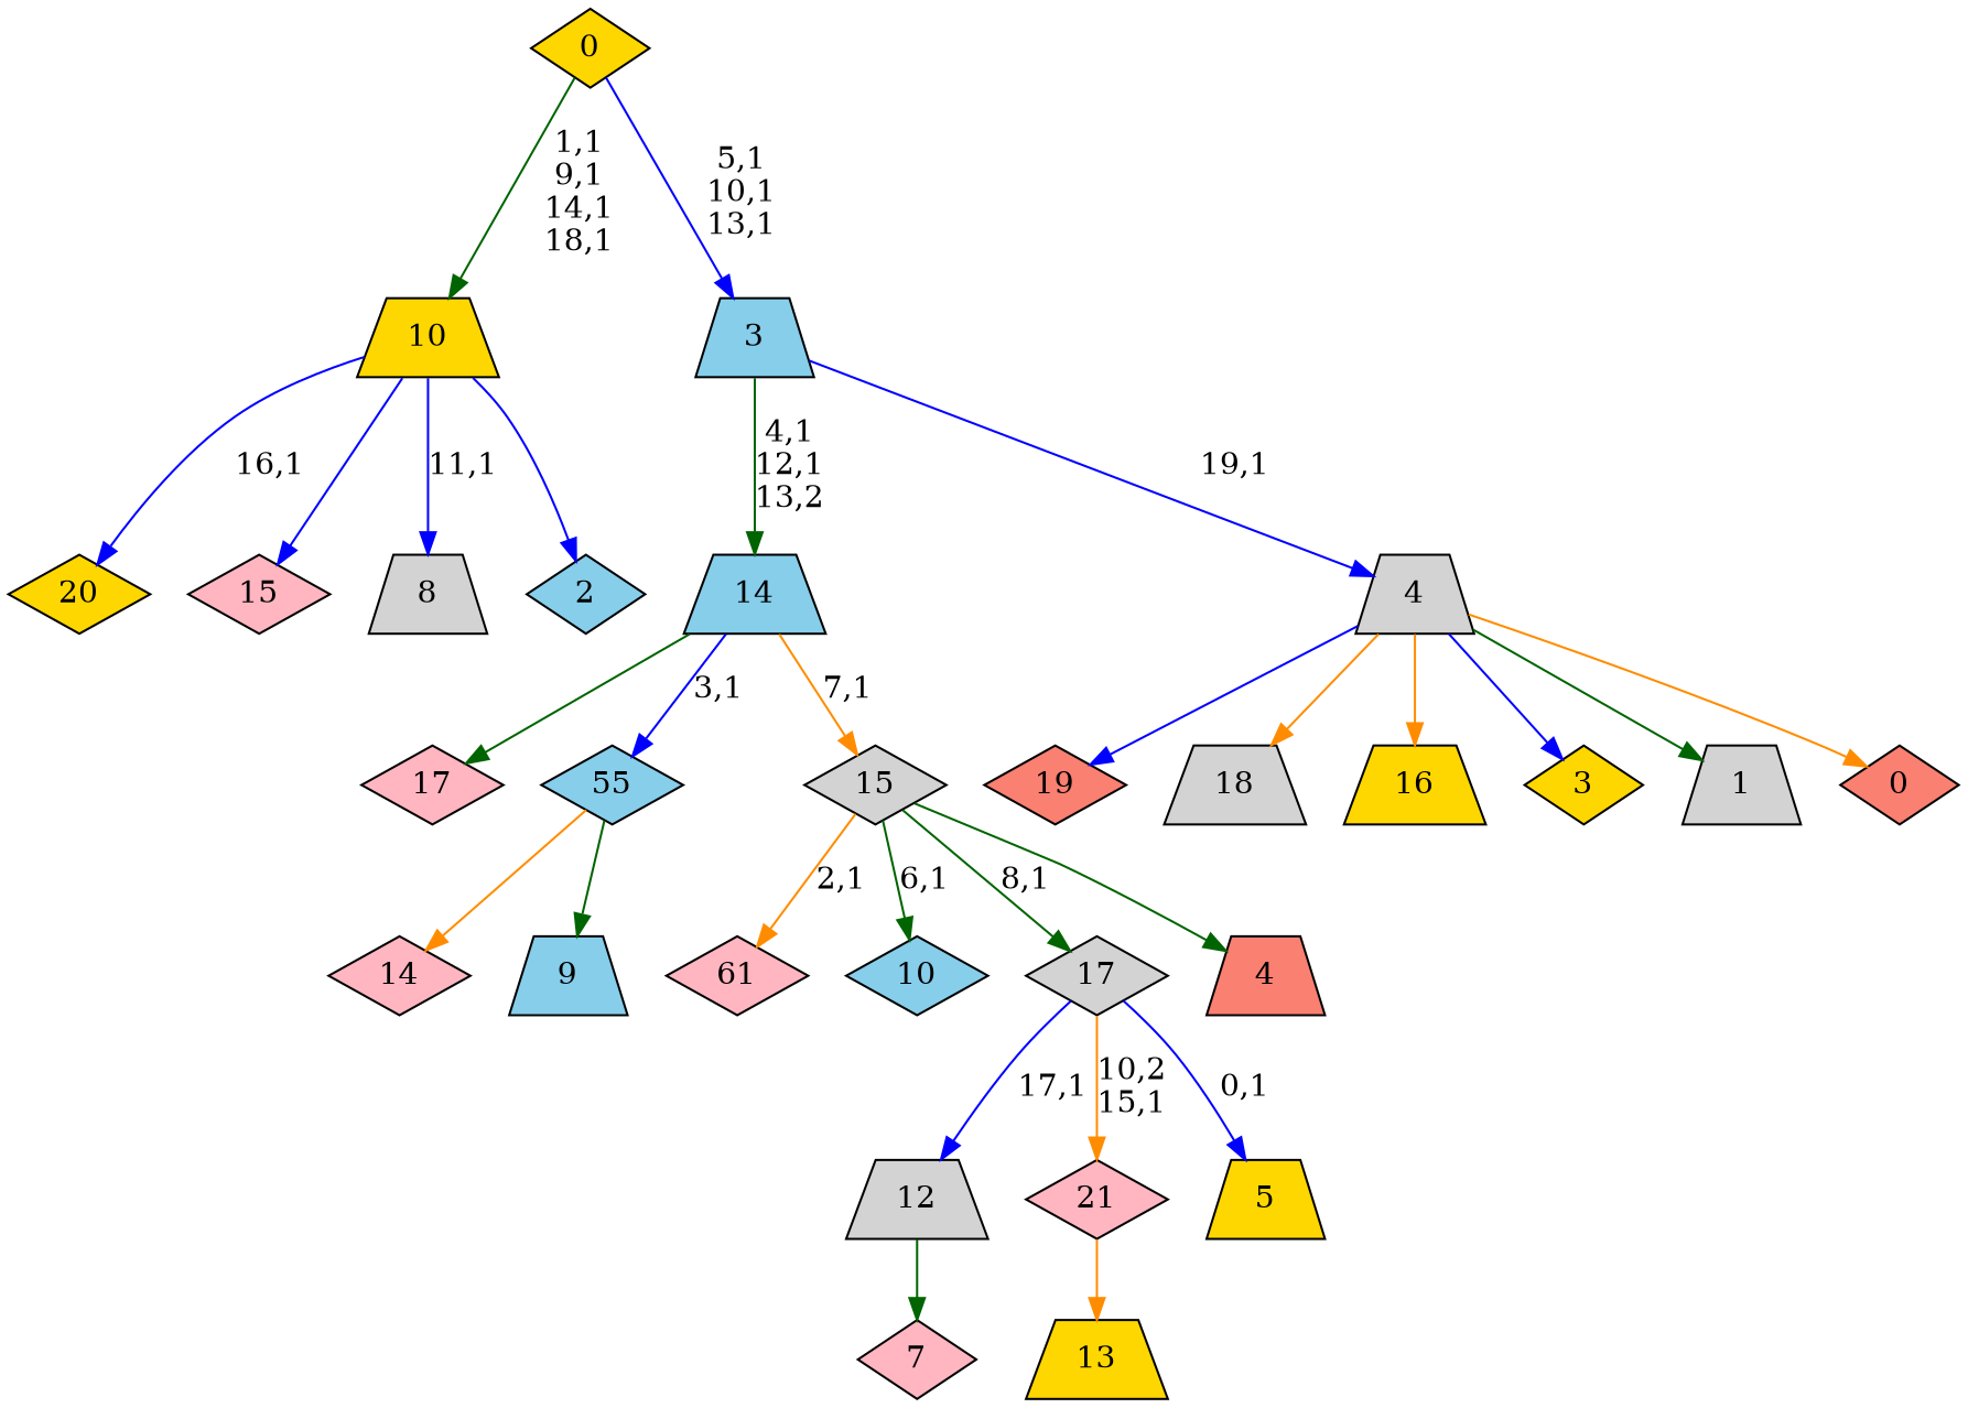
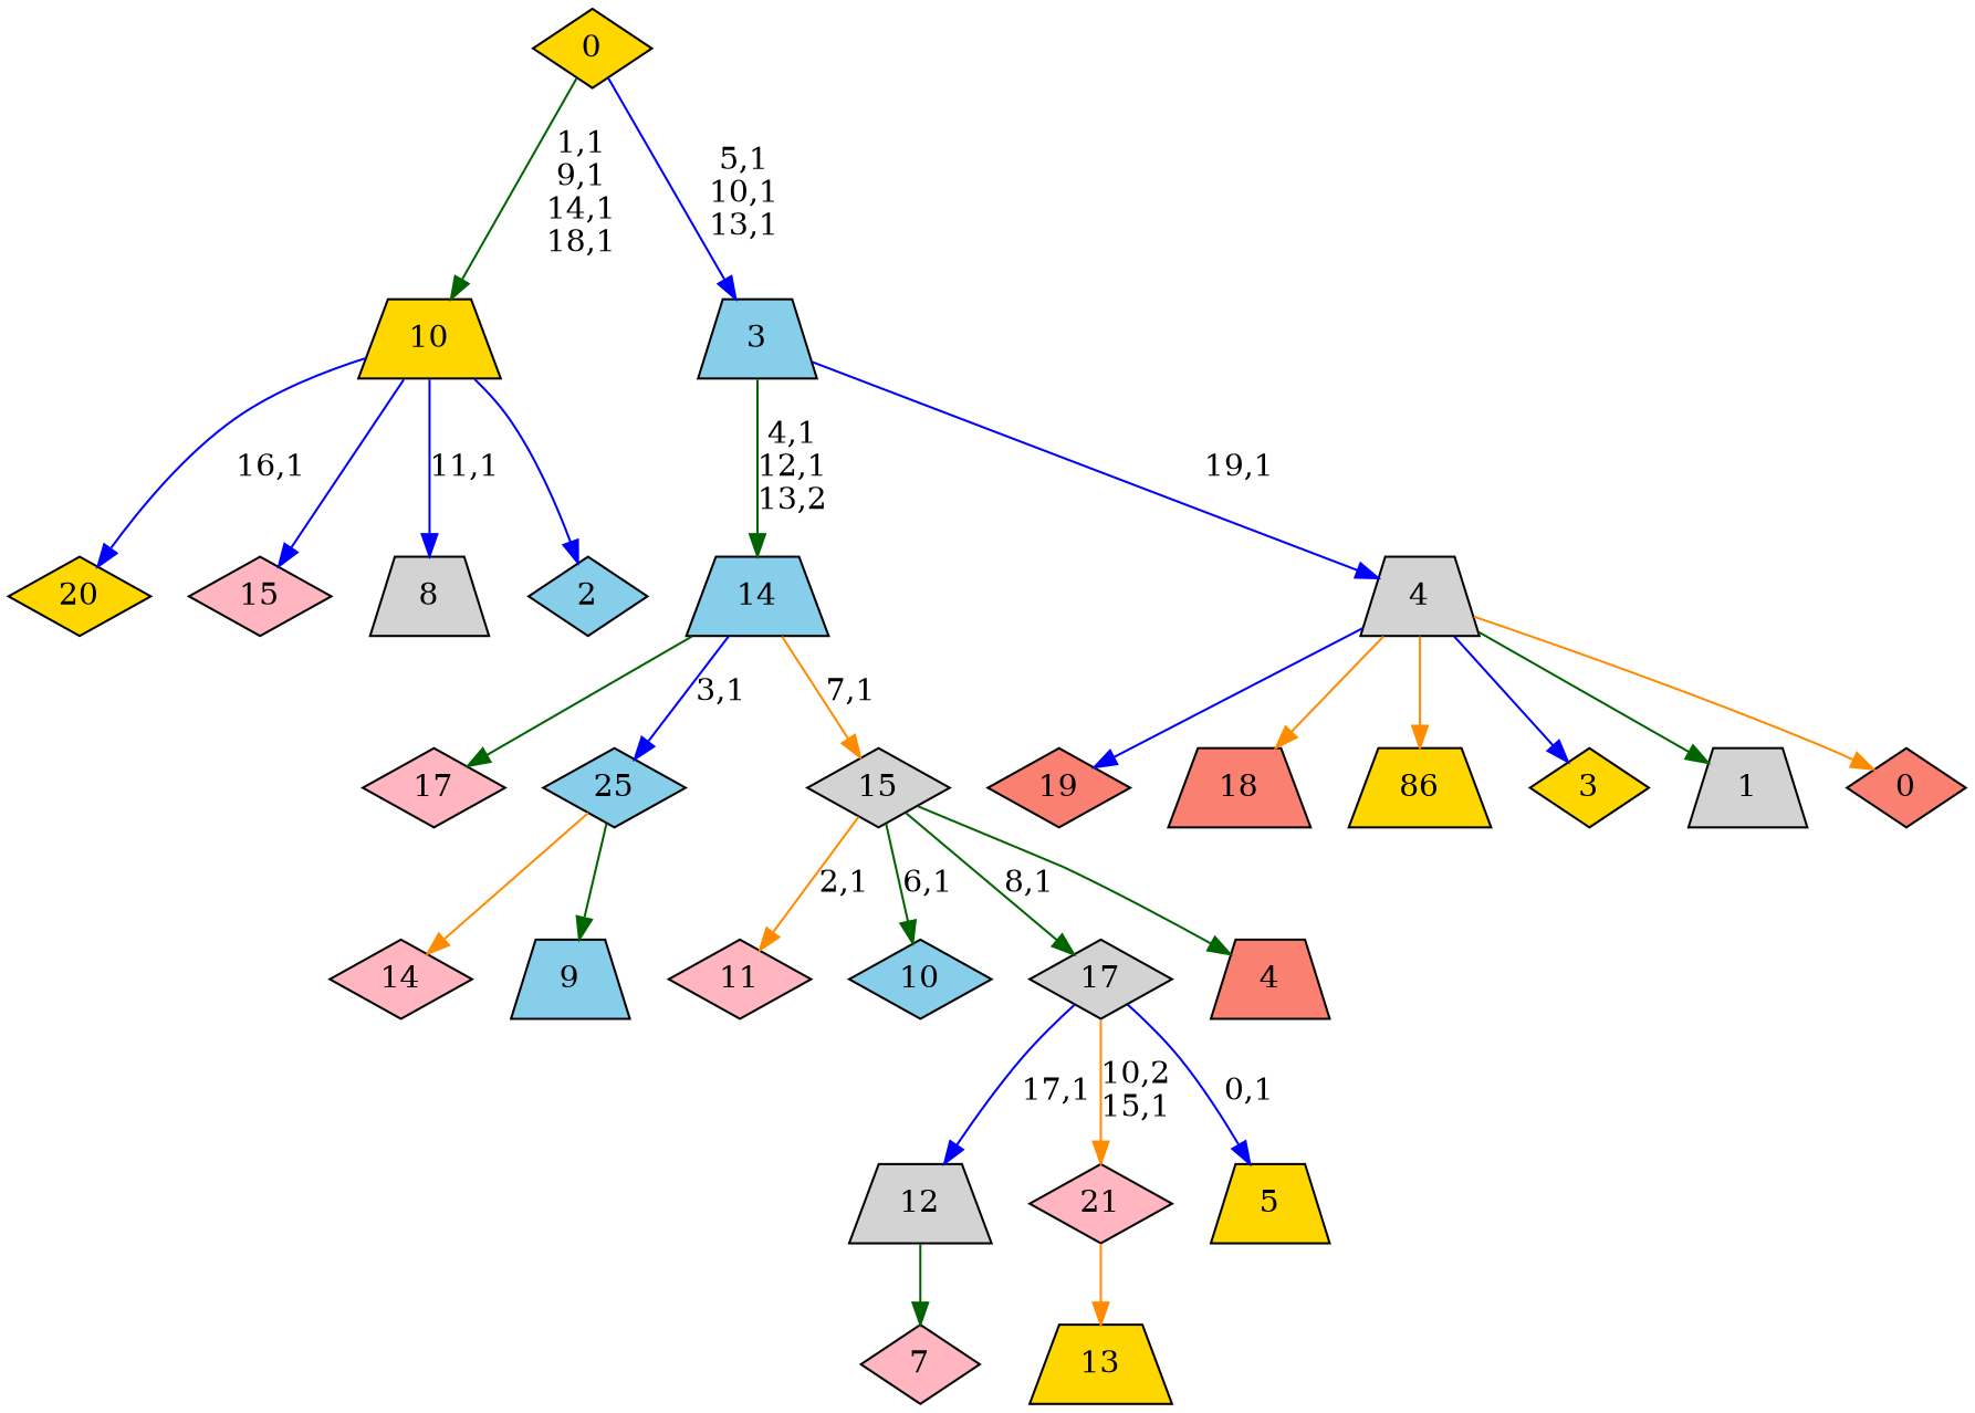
  digraph {
    node [fillcolor=gold shape=diamond style=filled]
    edge [color=blue]
    n1 [label=20]
    n2 [fillcolor=salmon label=19]
-   n3 [fillcolor=lightgrey label=18 shape=trapezium]
+   n3 [fillcolor=salmon label=18 shape=trapezium]
    n4 [fillcolor=lightpink label=17]
-   n5 [label=16 shape=trapezium]
+   n5 [label=86 shape=trapezium]
    n6 [fillcolor=lightpink label=15]
    n7 [fillcolor=lightpink label=14]
    n8 [label=13 shape=trapezium]
    n9 [fillcolor=lightgrey label=12 shape=trapezium]
    n10 [fillcolor=lightpink label=7]
-   n11 [fillcolor=lightpink label=61]
+   n11 [fillcolor=lightpink label=11]
    n12 [fillcolor=skyblue label=10]
    n13 [fillcolor=skyblue label=9 shape=trapezium]
-   25 [fillcolor=skyblue label=55]
+   25 [fillcolor=skyblue]
    n15 [fillcolor=lightgrey label=8 shape=trapezium]
    21 [fillcolor=lightpink]
    n17 [label=5 shape=trapezium]
    17 [fillcolor=lightgrey]
    n19 [fillcolor=salmon label=4 shape=trapezium]
    15 [fillcolor=lightgrey]
    14 [fillcolor=skyblue shape=trapezium]
    n22 [label=3]
    n23 [fillcolor=skyblue label=2]
    10 [shape=trapezium]
    n25 [fillcolor=lightgrey label=1 shape=trapezium]
    n26 [fillcolor=salmon label=0]
    4 [fillcolor=lightgrey shape=trapezium]
    3 [fillcolor=skyblue shape=trapezium]
    0
    n9 -> n10 [color=darkgreen]
    25 -> n7 [color=darkorange]
    25 -> n13 [color=darkgreen]
    21 -> n8 [color=darkorange]
    17 -> n9 [label="17,1"]
    17 -> 21 [color=darkorange label="10,2\n15,1"]
    17 -> n17 [label="0,1"]
    15 -> n11 [color=darkorange label="2,1"]
    15 -> n12 [color=darkgreen label="6,1"]
    15 -> 17 [color=darkgreen label="8,1"]
    15 -> n19 [color=darkgreen]
    14 -> n4 [color=darkgreen]
    14 -> 25 [label="3,1"]
    14 -> 15 [color=darkorange label="7,1"]
    10 -> n1 [label="16,1"]
    10 -> n6
    10 -> n15 [label="11,1"]
    10 -> n23
    4 -> n2
    4 -> n3 [color=darkorange]
    4 -> n5 [color=darkorange]
    4 -> n22
    4 -> n25 [color=darkgreen]
    4 -> n26 [color=darkorange]
    3 -> 14 [color=darkgreen label="4,1\n12,1\n13,2"]
    3 -> 4 [label="19,1"]
    0 -> 10 [color=darkgreen label="1,1\n9,1\n14,1\n18,1"]
    0 -> 3 [label="5,1\n10,1\n13,1"]
  }
